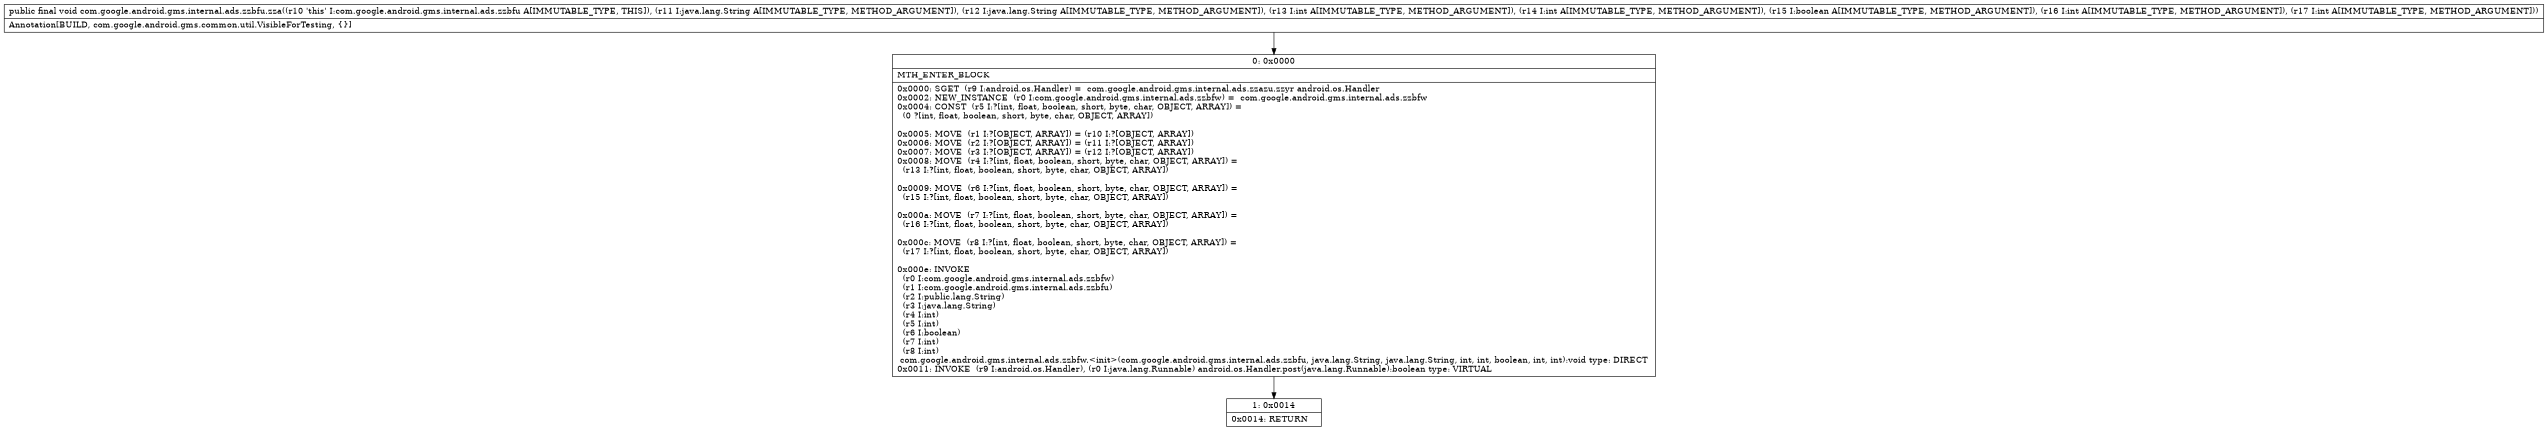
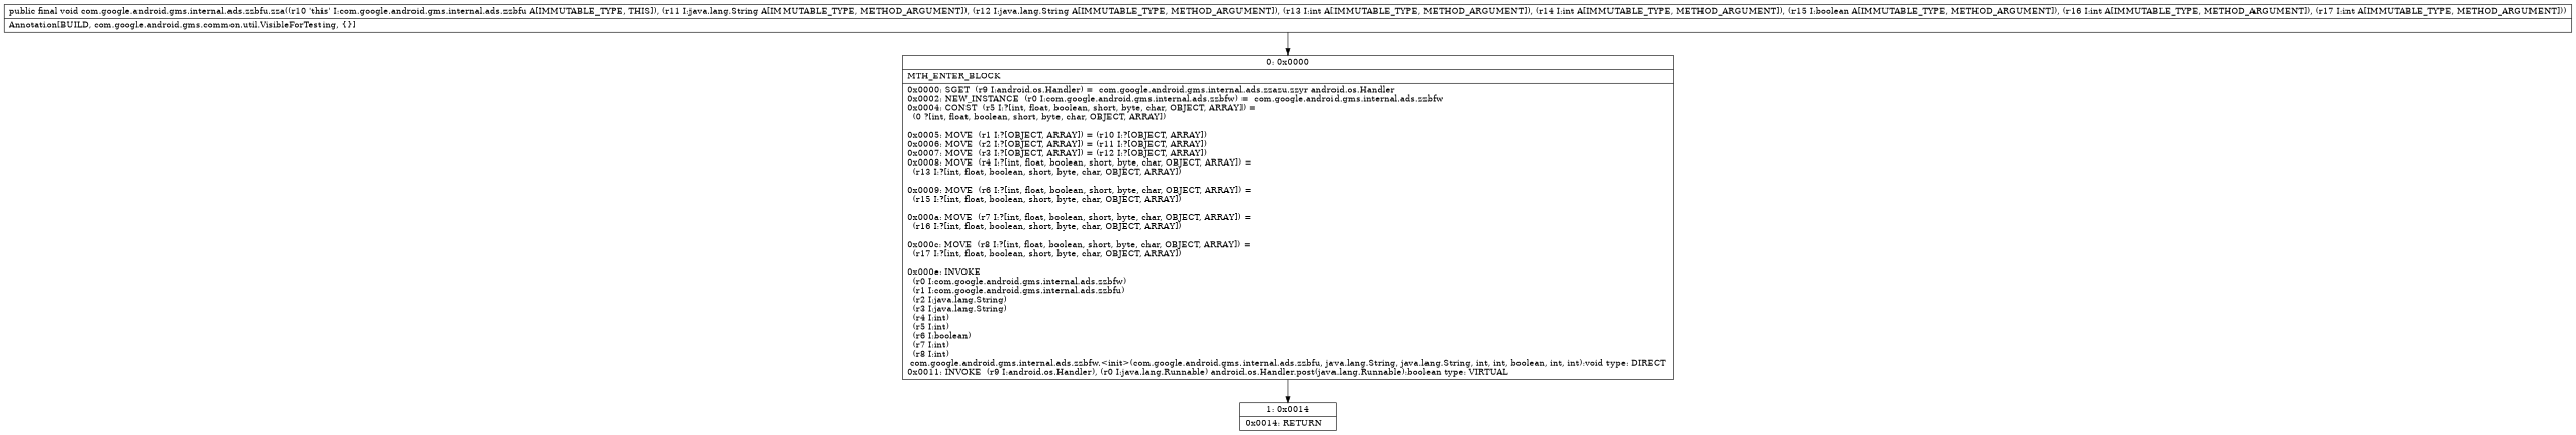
  digraph {
    node [shape=record]
-   n1 [label="{0\:\ 0x0000|MTH_ENTER_BLOCK\l|0x0000: SGET  (r9 I:android.os.Handler) =  com.google.android.gms.internal.ads.zzazu.zzyr android.os.Handler \l0x0002: NEW_INSTANCE  (r0 I:com.google.android.gms.internal.ads.zzbfw) =  com.google.android.gms.internal.ads.zzbfw \l0x0004: CONST  (r5 I:?[int, float, boolean, short, byte, char, OBJECT, ARRAY]) = \l  (0 ?[int, float, boolean, short, byte, char, OBJECT, ARRAY])\l \l0x0005: MOVE  (r1 I:?[OBJECT, ARRAY]) = (r10 I:?[OBJECT, ARRAY]) \l0x0006: MOVE  (r2 I:?[OBJECT, ARRAY]) = (r11 I:?[OBJECT, ARRAY]) \l0x0007: MOVE  (r3 I:?[OBJECT, ARRAY]) = (r12 I:?[OBJECT, ARRAY]) \l0x0008: MOVE  (r4 I:?[int, float, boolean, short, byte, char, OBJECT, ARRAY]) = \l  (r13 I:?[int, float, boolean, short, byte, char, OBJECT, ARRAY])\l \l0x0009: MOVE  (r6 I:?[int, float, boolean, short, byte, char, OBJECT, ARRAY]) = \l  (r15 I:?[int, float, boolean, short, byte, char, OBJECT, ARRAY])\l \l0x000a: MOVE  (r7 I:?[int, float, boolean, short, byte, char, OBJECT, ARRAY]) = \l  (r16 I:?[int, float, boolean, short, byte, char, OBJECT, ARRAY])\l \l0x000c: MOVE  (r8 I:?[int, float, boolean, short, byte, char, OBJECT, ARRAY]) = \l  (r17 I:?[int, float, boolean, short, byte, char, OBJECT, ARRAY])\l \l0x000e: INVOKE  \l  (r0 I:com.google.android.gms.internal.ads.zzbfw)\l  (r1 I:com.google.android.gms.internal.ads.zzbfu)\l  (r2 I:public.lang.String)\l  (r3 I:java.lang.String)\l  (r4 I:int)\l  (r5 I:int)\l  (r6 I:boolean)\l  (r7 I:int)\l  (r8 I:int)\l com.google.android.gms.internal.ads.zzbfw.\<init\>(com.google.android.gms.internal.ads.zzbfu, java.lang.String, java.lang.String, int, int, boolean, int, int):void type: DIRECT \l0x0011: INVOKE  (r9 I:android.os.Handler), (r0 I:java.lang.Runnable) android.os.Handler.post(java.lang.Runnable):boolean type: VIRTUAL \l}"]
+   n1 [label="{0\:\ 0x0000|MTH_ENTER_BLOCK\l|0x0000: SGET  (r9 I:android.os.Handler) =  com.google.android.gms.internal.ads.zzazu.zzyr android.os.Handler \l0x0002: NEW_INSTANCE  (r0 I:com.google.android.gms.internal.ads.zzbfw) =  com.google.android.gms.internal.ads.zzbfw \l0x0004: CONST  (r5 I:?[int, float, boolean, short, byte, char, OBJECT, ARRAY]) = \l  (0 ?[int, float, boolean, short, byte, char, OBJECT, ARRAY])\l \l0x0005: MOVE  (r1 I:?[OBJECT, ARRAY]) = (r10 I:?[OBJECT, ARRAY]) \l0x0006: MOVE  (r2 I:?[OBJECT, ARRAY]) = (r11 I:?[OBJECT, ARRAY]) \l0x0007: MOVE  (r3 I:?[OBJECT, ARRAY]) = (r12 I:?[OBJECT, ARRAY]) \l0x0008: MOVE  (r4 I:?[int, float, boolean, short, byte, char, OBJECT, ARRAY]) = \l  (r13 I:?[int, float, boolean, short, byte, char, OBJECT, ARRAY])\l \l0x0009: MOVE  (r6 I:?[int, float, boolean, short, byte, char, OBJECT, ARRAY]) = \l  (r15 I:?[int, float, boolean, short, byte, char, OBJECT, ARRAY])\l \l0x000a: MOVE  (r7 I:?[int, float, boolean, short, byte, char, OBJECT, ARRAY]) = \l  (r16 I:?[int, float, boolean, short, byte, char, OBJECT, ARRAY])\l \l0x000c: MOVE  (r8 I:?[int, float, boolean, short, byte, char, OBJECT, ARRAY]) = \l  (r17 I:?[int, float, boolean, short, byte, char, OBJECT, ARRAY])\l \l0x000e: INVOKE  \l  (r0 I:com.google.android.gms.internal.ads.zzbfw)\l  (r1 I:com.google.android.gms.internal.ads.zzbfu)\l  (r2 I:java.lang.String)\l  (r3 I:java.lang.String)\l  (r4 I:int)\l  (r5 I:int)\l  (r6 I:boolean)\l  (r7 I:int)\l  (r8 I:int)\l com.google.android.gms.internal.ads.zzbfw.\<init\>(com.google.android.gms.internal.ads.zzbfu, java.lang.String, java.lang.String, int, int, boolean, int, int):void type: DIRECT \l0x0011: INVOKE  (r9 I:android.os.Handler), (r0 I:java.lang.Runnable) android.os.Handler.post(java.lang.Runnable):boolean type: VIRTUAL \l}"]
    n2 [label="{1\:\ 0x0014|0x0014: RETURN   \l}"]
    n3 [label="{public final void com.google.android.gms.internal.ads.zzbfu.zza((r10 'this' I:com.google.android.gms.internal.ads.zzbfu A[IMMUTABLE_TYPE, THIS]), (r11 I:java.lang.String A[IMMUTABLE_TYPE, METHOD_ARGUMENT]), (r12 I:java.lang.String A[IMMUTABLE_TYPE, METHOD_ARGUMENT]), (r13 I:int A[IMMUTABLE_TYPE, METHOD_ARGUMENT]), (r14 I:int A[IMMUTABLE_TYPE, METHOD_ARGUMENT]), (r15 I:boolean A[IMMUTABLE_TYPE, METHOD_ARGUMENT]), (r16 I:int A[IMMUTABLE_TYPE, METHOD_ARGUMENT]), (r17 I:int A[IMMUTABLE_TYPE, METHOD_ARGUMENT]))  | Annotation[BUILD, com.google.android.gms.common.util.VisibleForTesting, \{\}]\l}"]
    n1 -> n2
    n3 -> n1
  }
